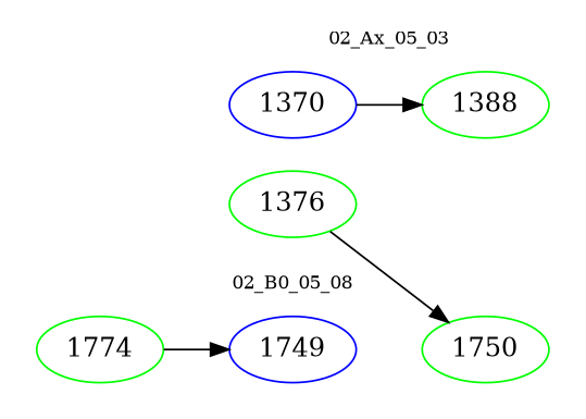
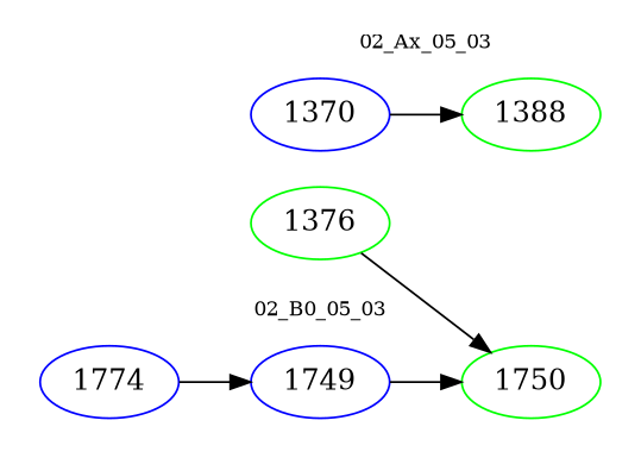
  digraph {
    rankdir=LR
    node [color=green]
    edge [color=black]
    n1 [label=1376]
    n2 [color=blue label=1370]
    n3 [label=1388]
-   n4 [label=1774]
+   n4 [color=blue label=1774]
    n5 [color=blue label=1749]
    n6 [label=1750]
    subgraph cluster_1 {
      color=white
      fontsize=10
      label="02_Ax_05_03"
      n1
      n2
      n3
    }
    subgraph cluster_2 {
      color=white
      fontsize=10
-     label="02_B0_05_08"
+     label="02_B0_05_03"
      n4
      n5
      n6
    }
    n1 -> n6
    n2 -> n3
    n4 -> n5
+   n5 -> n6
  }
